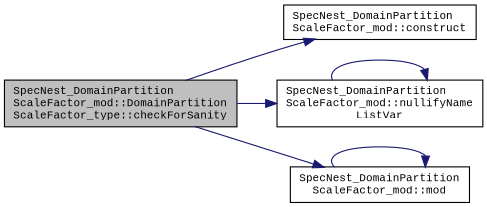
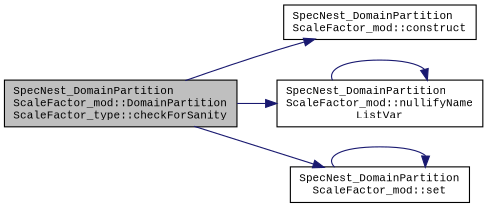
  digraph {
    rankdir=LR
    fontname="Liberation Mono"
    node [color=black fillcolor=white fontname="Liberation Mono" fontsize=10 shape=record style=filled]
    edge [color=midnightblue fontname="Liberation Mono" fontsize=10 labelfontname=Helvetica labelfontsize=10 style=solid]
    n1 [fillcolor=grey75 fontcolor=black height=0.2 label="SpecNest_DomainPartition\lScaleFactor_mod::DomainPartition\lScaleFactor_type::checkForSanity" width=0.4]
    n2 [height=0.2 label="SpecNest_DomainPartition\lScaleFactor_mod::construct" width=0.4]
    n3 [height=0.2 label="SpecNest_DomainPartition\lScaleFactor_mod::nullifyName\lListVar" width=0.4]
-   n4 [height=0.2 label="SpecNest_DomainPartition\lScaleFactor_mod::mod" width=0.4]
+   n4 [height=0.2 label="SpecNest_DomainPartition\lScaleFactor_mod::set" width=0.4]
    n1 -> n2
    n1 -> n3
    n1 -> n4
    n3 -> n3
    n4 -> n4
  }
